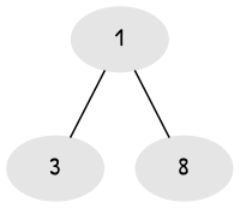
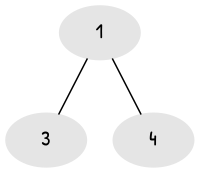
  graph {
    fontname="Patrick Hand"
    node [color=gray90 fontname="Patrick Hand" style=filled]
    edge [fontname="Patrick Hand"]
    1 [super="+2+5+7+10"]
    3 [super="+2"]
-   4 [super="+6+8+9+11+12+14+15+16+20" label=8]
+   4 [super="+6+8+9+11+12+14+15+16+20"]
    1 -- 3
    1 -- 4
  }
